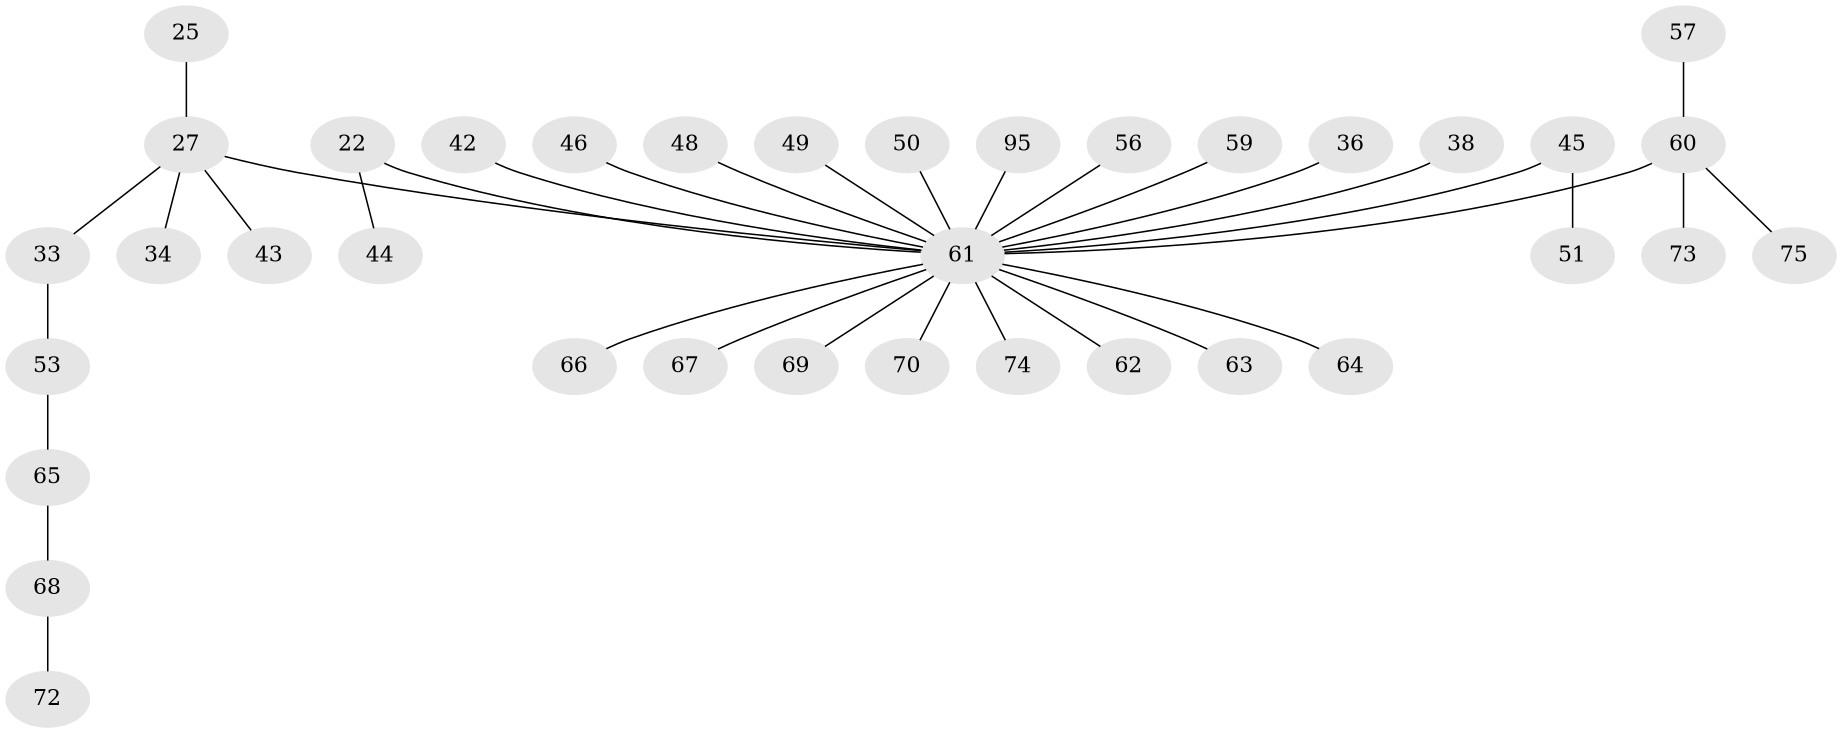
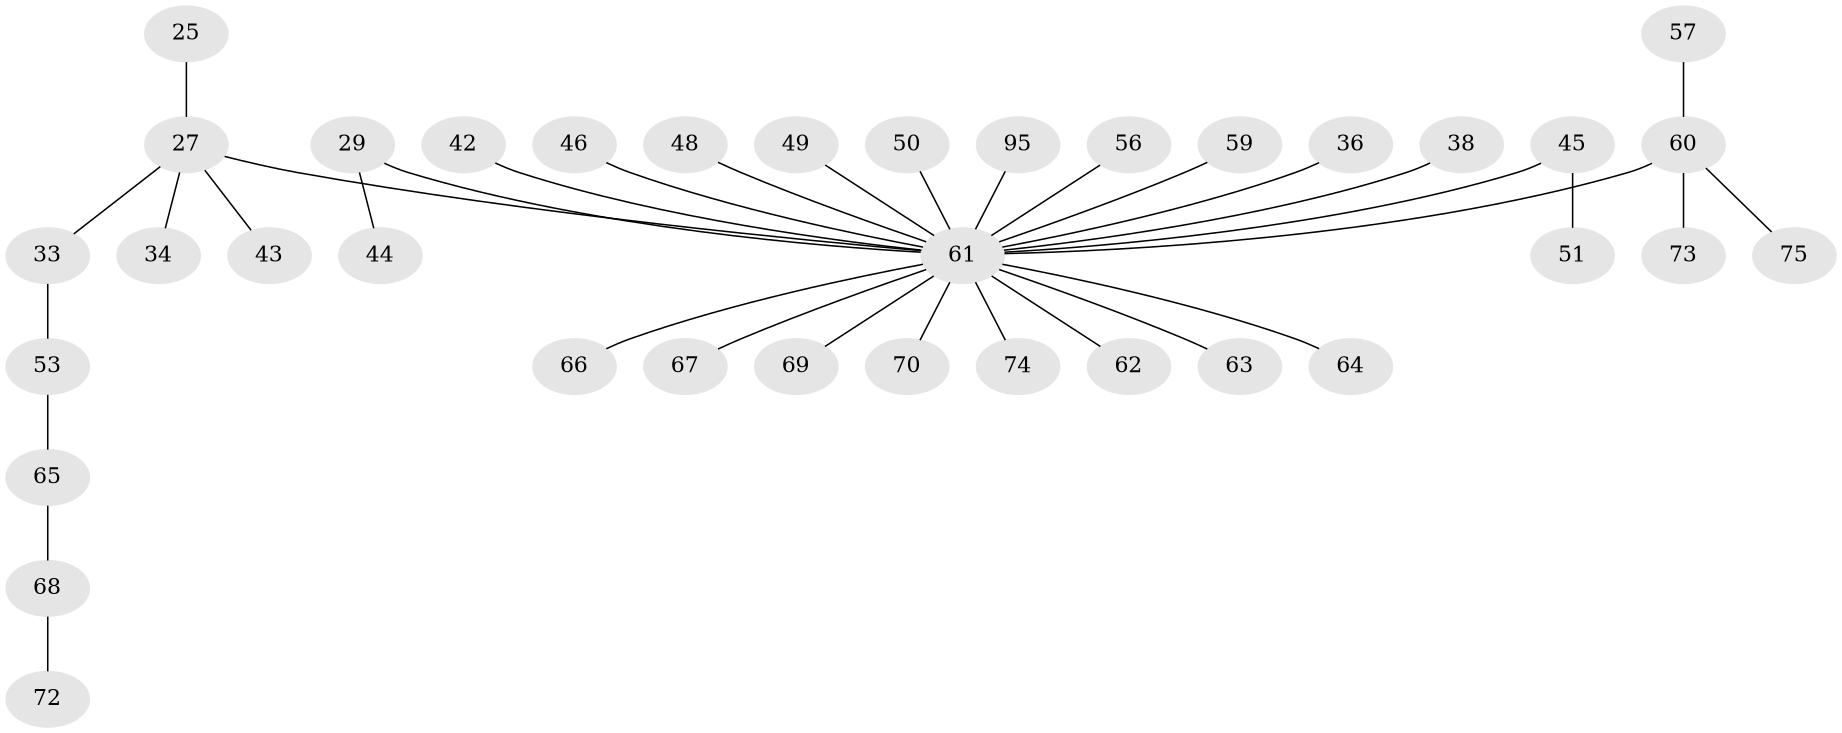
  graph {
    node [color=gray90 style=filled]
    27 [super="+15"]
    33
    34
    43
    61 [super="+58+54+52+41+26+30+28"]
    25
    53
    62
    63
    64
    66
    67
    69
    70
    74
-   29 [super="+24" label=22]
+   29 [super="+24"]
    44
    65
    36
    38
    42
    45
    51
    46
    48
    49
    50
    68
    n29 [label=95]
    56
    60 [super="+5+18"]
    73
    75
    57
    59
    72
    27 -- 33
    27 -- 34
    27 -- 43
    27 -- 61
    33 -- 53
    61 -- 62
    61 -- 63
    61 -- 64
    61 -- 66
    61 -- 67
    61 -- 69
    61 -- 70
    61 -- 74
    25 -- 27
    53 -- 65
    29 -- 61
    29 -- 44
    65 -- 68
    36 -- 61
    38 -- 61
    42 -- 61
    45 -- 61
    45 -- 51
    46 -- 61
    48 -- 61
    49 -- 61
    50 -- 61
    68 -- 72
    n29 -- 61
    56 -- 61
    60 -- 61
    60 -- 73
    60 -- 75
    57 -- 60
    59 -- 61
  }
